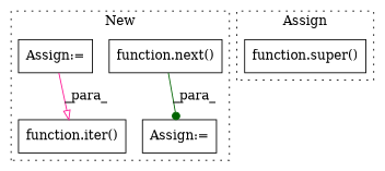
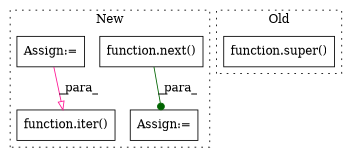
  digraph {
    fontname="DejaVu Serif"
    node [a=75 fontname="DejaVu Serif" l="5,1" shape=box]
    edge [fontname="DejaVu Serif"]
    n1 [label="function.iter()" s="1183,1195"]
    n2 [label="function.next()" s="1178,1196"]
    n3 [a=68 l=3 label="Assign:=" s=1325]
    n4 [a=68 l=3 label="Assign:=" s=1115]
    n5 [l="6,1" label="function.super()" s="935,975"]
    subgraph cluster_1 {
      label=New
      style=dotted
      n1
      n2
      n3
      n4
    }
    subgraph cluster_2 {
-     label=Assign
+     label=Old
      style=dotted
      n5
    }
    n2 -> n3 [arrowhead=dot color=darkgreen label=_para_]
    n4 -> n1 [arrowhead=onormal color=deeppink label=_para_]
  }
